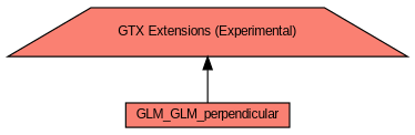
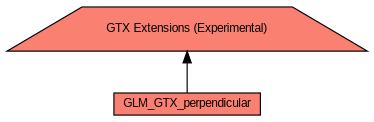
  digraph {
    rankdir=TB
    fontname="Liberation Sans"
    node [color=black fillcolor=salmon fontname="Liberation Sans" fontsize=10 style=filled]
    n1 [height=0.2 label="GTX Extensions (Experimental)" shape=trapezium width=0.4]
-   n2 [fontcolor=black height=0.2 label=GLM_GLM_perpendicular shape=box width=0.4]
+   n2 [fontcolor=black height=0.2 label=GLM_GTX_perpendicular shape=box width=0.4]
    n1 -> n2 [dir=back fontname="Liberation Sans" fontsize=10 labelfontname=Helvetica labelfontsize=10 shape=plaintext style=solid]
  }
